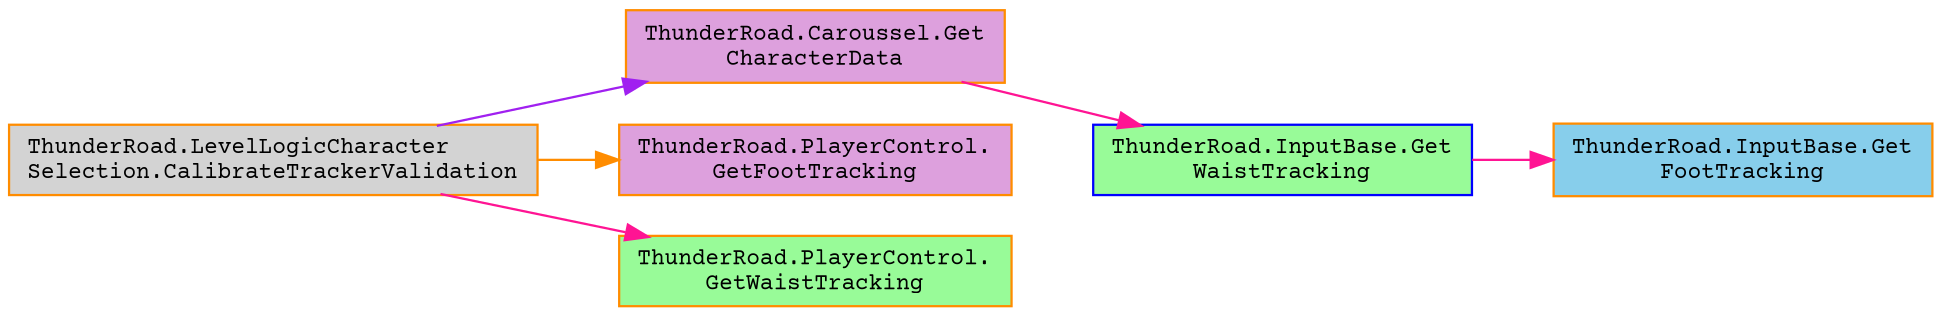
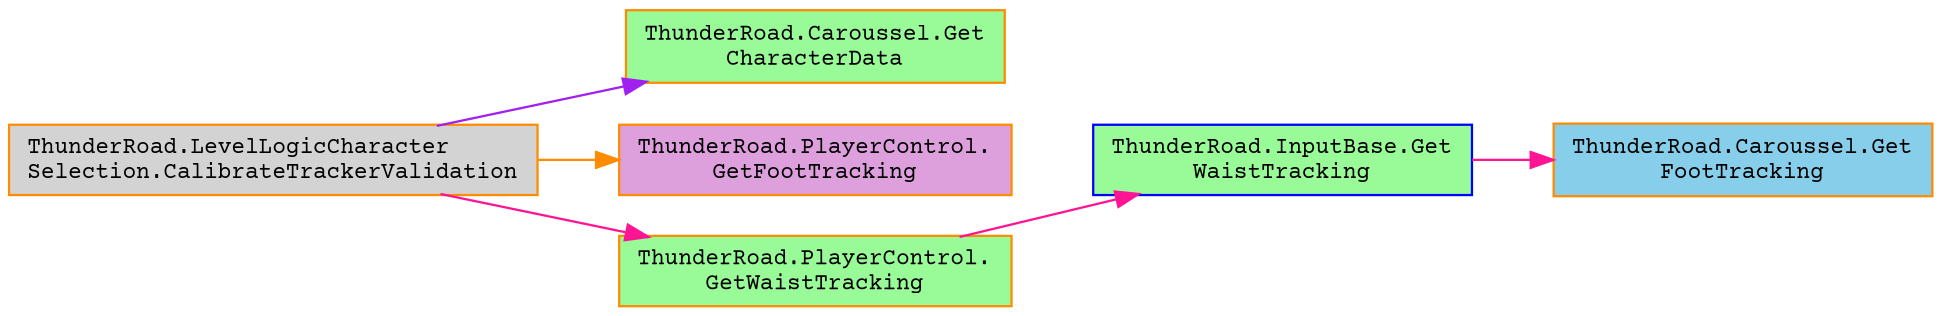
  digraph {
    fontname="Courier Prime"
    rankdir=LR
    node [color=darkorange fillcolor=plum fontname="Courier Prime" fontsize=10 shape=record style=filled]
    edge [color=deeppink fontname="Courier Prime" fontsize=10 labelfontname=Helvetica labelfontsize=10 style=solid]
    n1 [fillcolor=lightgrey fontcolor=black height=0.2 label="ThunderRoad.LevelLogicCharacter\lSelection.CalibrateTrackerValidation" width=0.4]
-   n2 [height=0.2 label="ThunderRoad.Caroussel.Get\lCharacterData" width=0.4]
+   n2 [fillcolor=palegreen height=0.2 label="ThunderRoad.Caroussel.Get\lCharacterData" width=0.4]
    n3 [height=0.2 label="ThunderRoad.PlayerControl.\lGetFootTracking" width=0.4]
    n4 [fillcolor=palegreen height=0.2 label="ThunderRoad.PlayerControl.\lGetWaistTracking" width=0.4]
    n5 [color=blue fillcolor=palegreen height=0.2 label="ThunderRoad.InputBase.Get\lWaistTracking" width=0.4]
-   n6 [fillcolor=skyblue height=0.2 label="ThunderRoad.InputBase.Get\lFootTracking" width=0.4]
+   n6 [fillcolor=skyblue height=0.2 label="ThunderRoad.Caroussel.Get\lFootTracking" width=0.4]
    n1 -> n2 [color=purple]
    n1 -> n3 [color=darkorange]
    n1 -> n4
-   n2 -> n5
+   n4 -> n5
    n5 -> n6
  }
